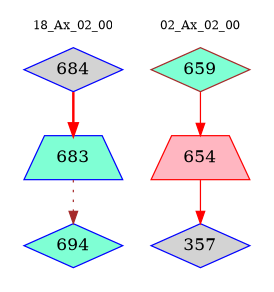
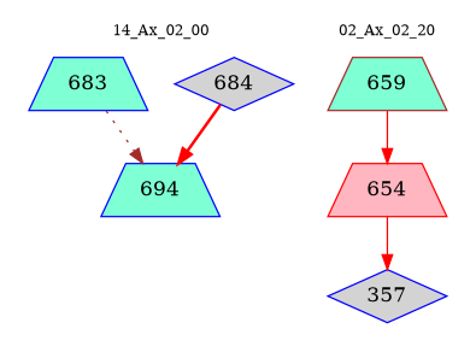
  digraph {
    node [color=blue fillcolor=aquamarine shape=diamond style=filled]
    edge [color=red style=solid]
    n1 [fillcolor=lightgrey label=684]
    n2 [label=683 shape=trapezium]
-   n3 [label=694]
-   n4 [color=brown label=659]
+   n3 [label=694 shape=trapezium]
+   n4 [color=brown label=659 shape=trapezium]
    n5 [color=red fillcolor=lightpink label=654 shape=trapezium]
    n6 [fillcolor=lightgrey label=357]
    subgraph cluster_1 {
      color=white
      fontsize=10
-     label="18_Ax_02_00"
+     label="14_Ax_02_00"
      n1
      n2
      n3
    }
    subgraph cluster_2 {
      color=white
      fontsize=10
-     label="02_Ax_02_00"
+     label="02_Ax_02_20"
      n4
      n5
      n6
    }
-   n1 -> n2 [style=bold]
+   n1 -> n3 [style=bold]
    n2 -> n3 [color=brown style=dotted]
    n4 -> n5
    n5 -> n6
  }
